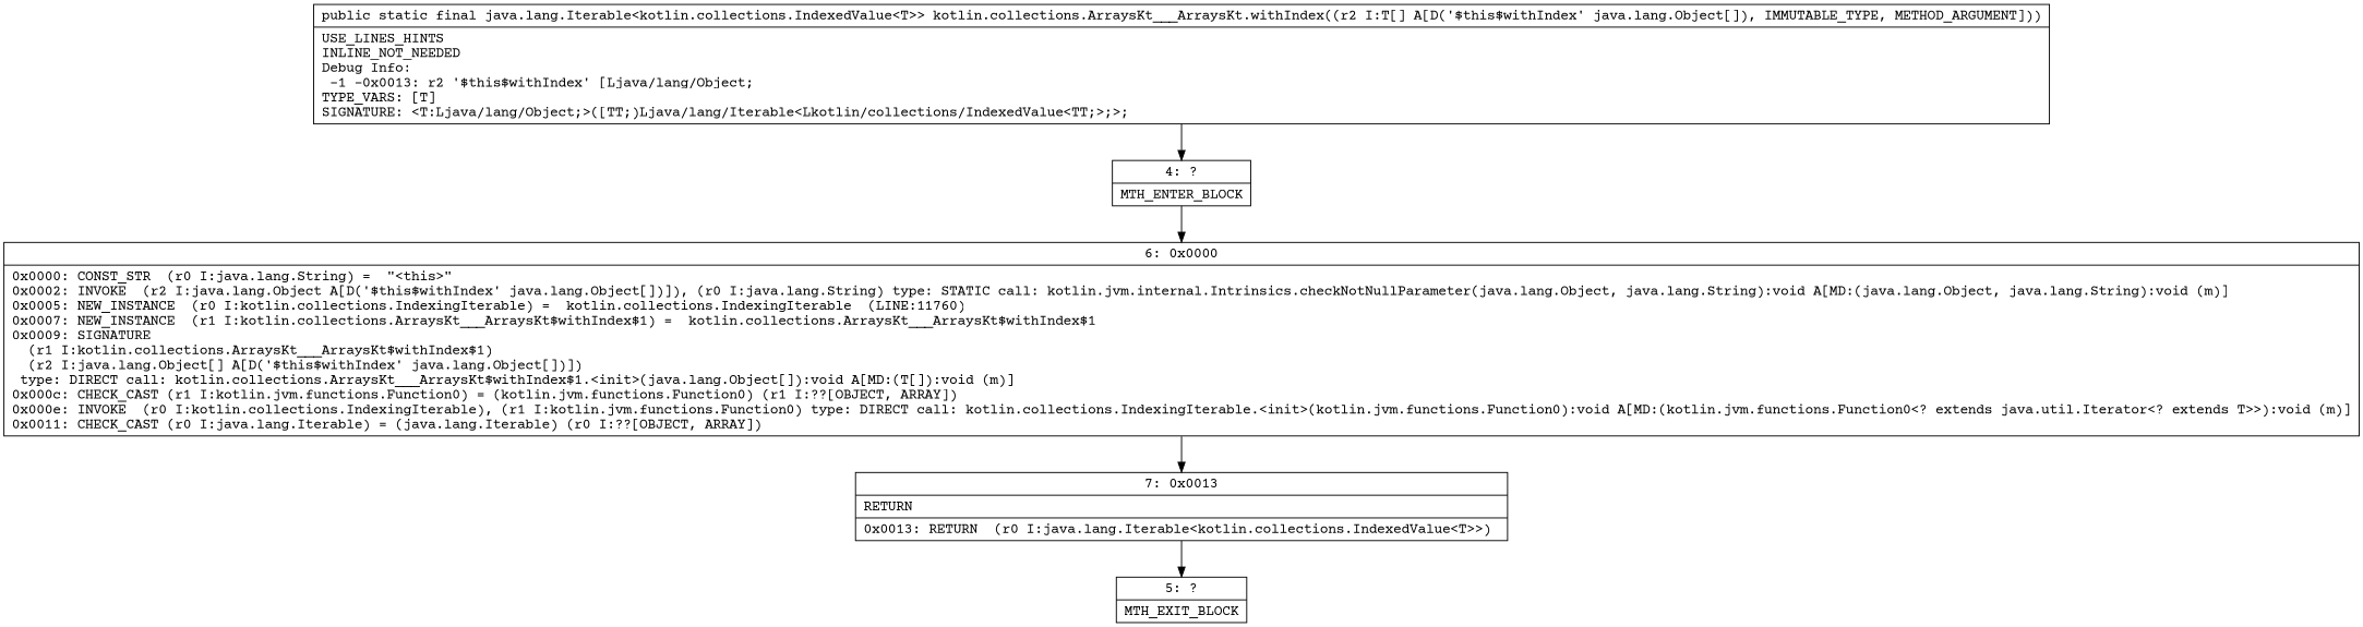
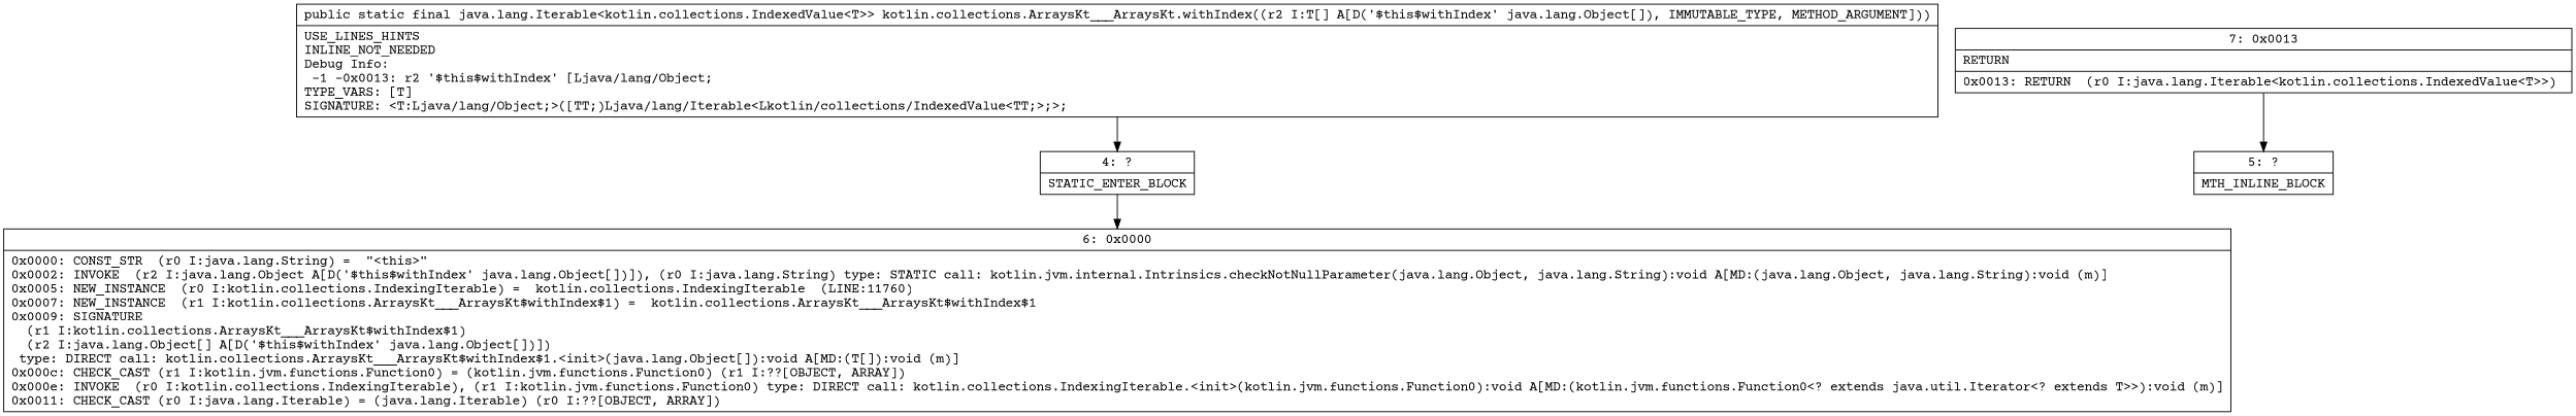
  digraph {
    fontname="Courier Prime"
    node [fontname="Courier Prime" shape=record]
    edge [fontname="Courier Prime"]
-   n1 [label="{4\:\ ?|MTH_ENTER_BLOCK\l}"]
+   n1 [label="{4\:\ ?|STATIC_ENTER_BLOCK\l}"]
    n2 [label="{6\:\ 0x0000|0x0000: CONST_STR  (r0 I:java.lang.String) =  \"\<this\>\" \l0x0002: INVOKE  (r2 I:java.lang.Object A[D('$this$withIndex' java.lang.Object[])]), (r0 I:java.lang.String) type: STATIC call: kotlin.jvm.internal.Intrinsics.checkNotNullParameter(java.lang.Object, java.lang.String):void A[MD:(java.lang.Object, java.lang.String):void (m)]\l0x0005: NEW_INSTANCE  (r0 I:kotlin.collections.IndexingIterable) =  kotlin.collections.IndexingIterable  (LINE:11760)\l0x0007: NEW_INSTANCE  (r1 I:kotlin.collections.ArraysKt___ArraysKt$withIndex$1) =  kotlin.collections.ArraysKt___ArraysKt$withIndex$1 \l0x0009: SIGNATURE  \l  (r1 I:kotlin.collections.ArraysKt___ArraysKt$withIndex$1)\l  (r2 I:java.lang.Object[] A[D('$this$withIndex' java.lang.Object[])])\l type: DIRECT call: kotlin.collections.ArraysKt___ArraysKt$withIndex$1.\<init\>(java.lang.Object[]):void A[MD:(T[]):void (m)]\l0x000c: CHECK_CAST (r1 I:kotlin.jvm.functions.Function0) = (kotlin.jvm.functions.Function0) (r1 I:??[OBJECT, ARRAY]) \l0x000e: INVOKE  (r0 I:kotlin.collections.IndexingIterable), (r1 I:kotlin.jvm.functions.Function0) type: DIRECT call: kotlin.collections.IndexingIterable.\<init\>(kotlin.jvm.functions.Function0):void A[MD:(kotlin.jvm.functions.Function0\<? extends java.util.Iterator\<? extends T\>\>):void (m)]\l0x0011: CHECK_CAST (r0 I:java.lang.Iterable) = (java.lang.Iterable) (r0 I:??[OBJECT, ARRAY]) \l}"]
    n3 [label="{7\:\ 0x0013|RETURN\l|0x0013: RETURN  (r0 I:java.lang.Iterable\<kotlin.collections.IndexedValue\<T\>\>) \l}"]
-   n4 [label="{5\:\ ?|MTH_EXIT_BLOCK\l}"]
+   n4 [label="{5\:\ ?|MTH_INLINE_BLOCK\l}"]
    n5 [label="{public static final java.lang.Iterable\<kotlin.collections.IndexedValue\<T\>\> kotlin.collections.ArraysKt___ArraysKt.withIndex((r2 I:T[] A[D('$this$withIndex' java.lang.Object[]), IMMUTABLE_TYPE, METHOD_ARGUMENT]))  | USE_LINES_HINTS\lINLINE_NOT_NEEDED\lDebug Info:\l  \-1 \-0x0013: r2 '$this$withIndex' [Ljava\/lang\/Object;\lTYPE_VARS: [T]\lSIGNATURE: \<T:Ljava\/lang\/Object;\>([TT;)Ljava\/lang\/Iterable\<Lkotlin\/collections\/IndexedValue\<TT;\>;\>;\l}"]
    n1 -> n2
-   n2 -> n3
    n3 -> n4
    n5 -> n1
  }
